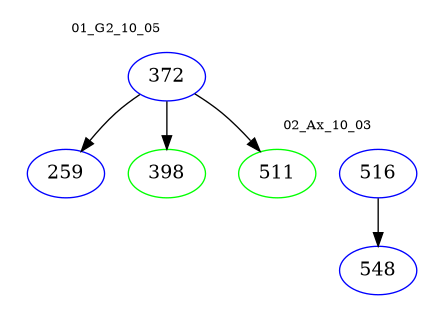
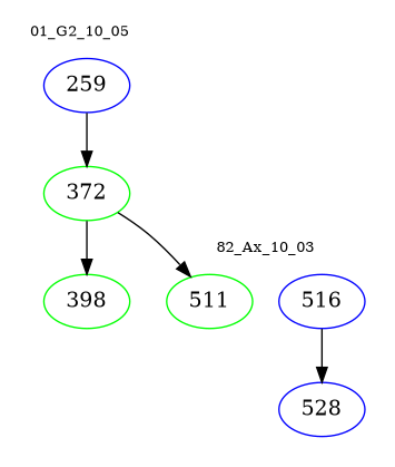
  digraph {
    node [color=blue]
    edge [color=black]
    n1 [label=516]
    n2 [color=green label=511]
-   n3 [label=548]
-   n4 [label=372]
+   n3 [label=528]
+   n4 [color=green label=372]
    n5 [label=259]
    n6 [color=green label=398]
    subgraph cluster_1 {
      color=white
      fontsize=10
-     label="02_Ax_10_03"
+     label="82_Ax_10_03"
      n1
      n2
      n3
    }
    subgraph cluster_2 {
      color=white
      fontsize=10
      label="01_G2_10_05"
      n4
      n5
      n6
    }
    n1 -> n3
    n4 -> n2
-   n4 -> n5
+   n5 -> n4
    n4 -> n6
  }
